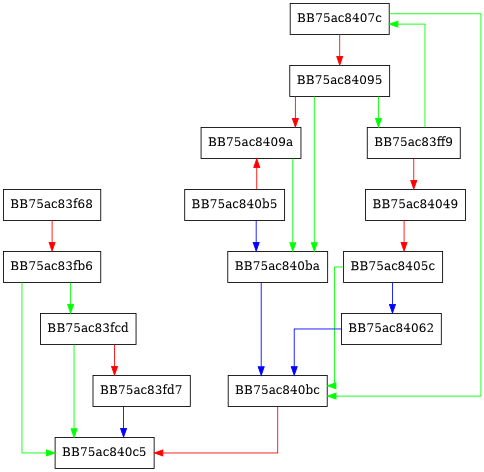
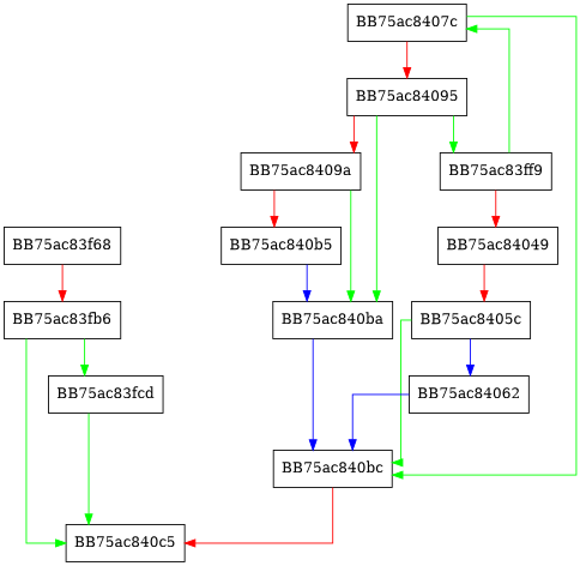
  digraph {
    splines=ortho
    node [shape=box]
    edge [color=green]
    BB75ac83f68
    BB75ac83fb6
    BB75ac83ff9
    BB75ac8407c
    BB75ac84049
    BB75ac840c5
    BB75ac83fcd
    BB75ac840bc
    BB75ac84095
    BB75ac8405c
-   BB75ac83fd7
    BB75ac840ba
    BB75ac8409a
    BB75ac84062
    BB75ac840b5
    BB75ac83f68 -> BB75ac83fb6 [color=red]
    BB75ac83fb6 -> BB75ac840c5
    BB75ac83fb6 -> BB75ac83fcd
    BB75ac83ff9 -> BB75ac8407c
    BB75ac83ff9 -> BB75ac84049 [color=red]
    BB75ac8407c -> BB75ac840bc
    BB75ac8407c -> BB75ac84095 [color=red]
    BB75ac84049 -> BB75ac8405c [color=red]
    BB75ac83fcd -> BB75ac840c5
-   BB75ac83fcd -> BB75ac83fd7 [color=red]
    BB75ac840bc -> BB75ac840c5 [color=red]
    BB75ac84095 -> BB75ac83ff9
    BB75ac84095 -> BB75ac840ba
    BB75ac84095 -> BB75ac8409a [color=red]
    BB75ac8405c -> BB75ac840bc
    BB75ac8405c -> BB75ac84062 [color=blue]
-   BB75ac83fd7 -> BB75ac840c5 [color=blue]
    BB75ac840ba -> BB75ac840bc [color=blue]
    BB75ac8409a -> BB75ac840ba
-   BB75ac840b5 -> BB75ac8409a [color=red]
+   BB75ac8409a -> BB75ac840b5 [color=red]
    BB75ac84062 -> BB75ac840bc [color=blue]
    BB75ac840b5 -> BB75ac840ba [color=blue]
  }
